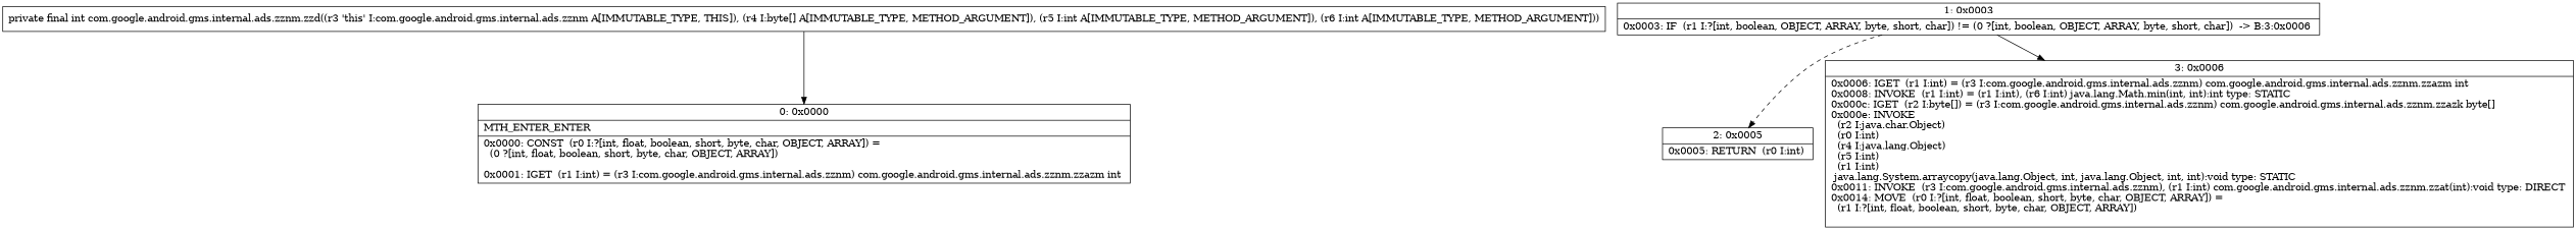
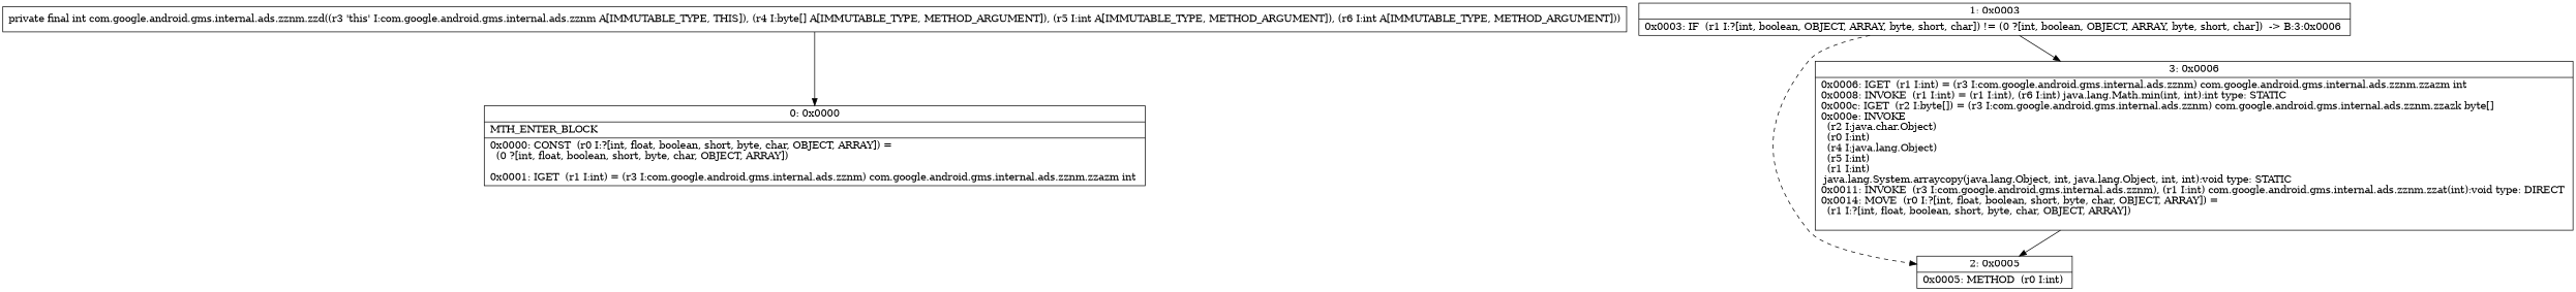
  digraph {
    node [shape=record]
-   n1 [label="{0\:\ 0x0000|MTH_ENTER_ENTER\l|0x0000: CONST  (r0 I:?[int, float, boolean, short, byte, char, OBJECT, ARRAY]) = \l  (0 ?[int, float, boolean, short, byte, char, OBJECT, ARRAY])\l \l0x0001: IGET  (r1 I:int) = (r3 I:com.google.android.gms.internal.ads.zznm) com.google.android.gms.internal.ads.zznm.zzazm int \l}"]
+   n1 [label="{0\:\ 0x0000|MTH_ENTER_BLOCK\l|0x0000: CONST  (r0 I:?[int, float, boolean, short, byte, char, OBJECT, ARRAY]) = \l  (0 ?[int, float, boolean, short, byte, char, OBJECT, ARRAY])\l \l0x0001: IGET  (r1 I:int) = (r3 I:com.google.android.gms.internal.ads.zznm) com.google.android.gms.internal.ads.zznm.zzazm int \l}"]
    n2 [label="{1\:\ 0x0003|0x0003: IF  (r1 I:?[int, boolean, OBJECT, ARRAY, byte, short, char]) != (0 ?[int, boolean, OBJECT, ARRAY, byte, short, char])  \-\> B:3:0x0006 \l}"]
-   n3 [label="{2\:\ 0x0005|0x0005: RETURN  (r0 I:int) \l}"]
+   n3 [label="{2\:\ 0x0005|0x0005: METHOD  (r0 I:int) \l}"]
    n4 [label="{3\:\ 0x0006|0x0006: IGET  (r1 I:int) = (r3 I:com.google.android.gms.internal.ads.zznm) com.google.android.gms.internal.ads.zznm.zzazm int \l0x0008: INVOKE  (r1 I:int) = (r1 I:int), (r6 I:int) java.lang.Math.min(int, int):int type: STATIC \l0x000c: IGET  (r2 I:byte[]) = (r3 I:com.google.android.gms.internal.ads.zznm) com.google.android.gms.internal.ads.zznm.zzazk byte[] \l0x000e: INVOKE  \l  (r2 I:java.char.Object)\l  (r0 I:int)\l  (r4 I:java.lang.Object)\l  (r5 I:int)\l  (r1 I:int)\l java.lang.System.arraycopy(java.lang.Object, int, java.lang.Object, int, int):void type: STATIC \l0x0011: INVOKE  (r3 I:com.google.android.gms.internal.ads.zznm), (r1 I:int) com.google.android.gms.internal.ads.zznm.zzat(int):void type: DIRECT \l0x0014: MOVE  (r0 I:?[int, float, boolean, short, byte, char, OBJECT, ARRAY]) = \l  (r1 I:?[int, float, boolean, short, byte, char, OBJECT, ARRAY])\l \l}"]
    n5 [label="{private final int com.google.android.gms.internal.ads.zznm.zzd((r3 'this' I:com.google.android.gms.internal.ads.zznm A[IMMUTABLE_TYPE, THIS]), (r4 I:byte[] A[IMMUTABLE_TYPE, METHOD_ARGUMENT]), (r5 I:int A[IMMUTABLE_TYPE, METHOD_ARGUMENT]), (r6 I:int A[IMMUTABLE_TYPE, METHOD_ARGUMENT])) }"]
    n2 -> n3 [style=dashed]
    n2 -> n4
+   n4 -> n3
    n5 -> n1
  }
